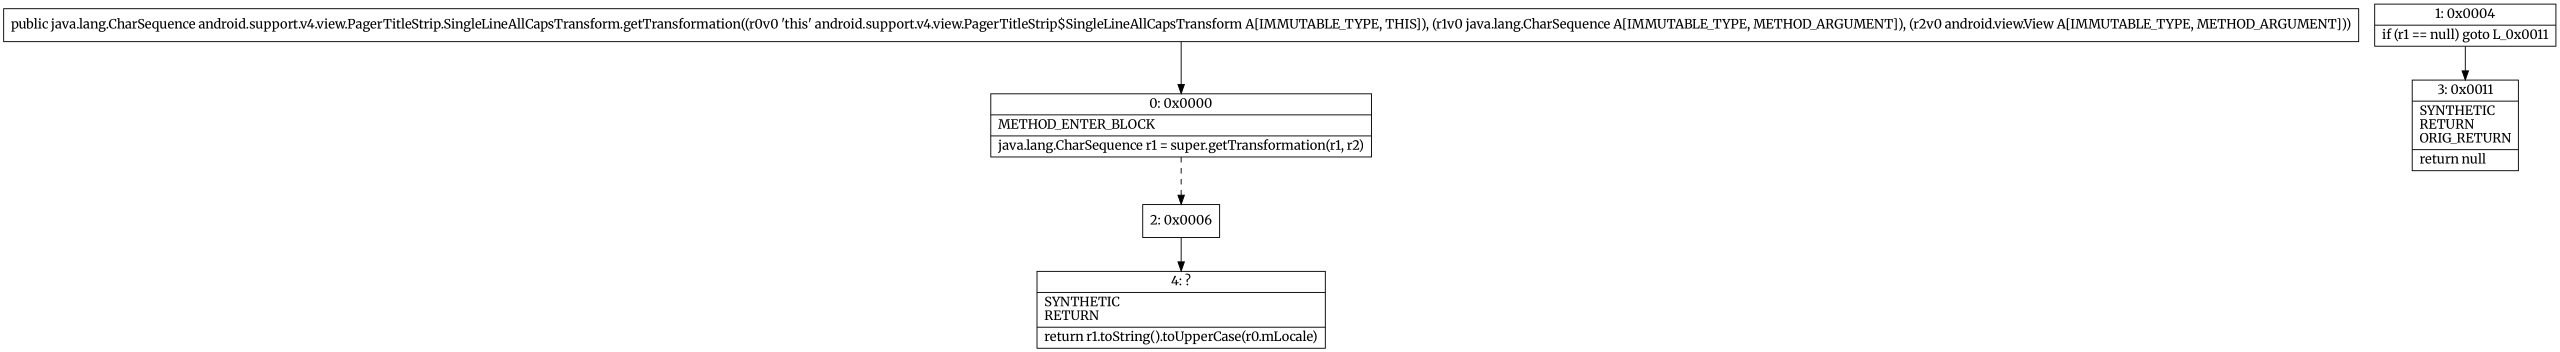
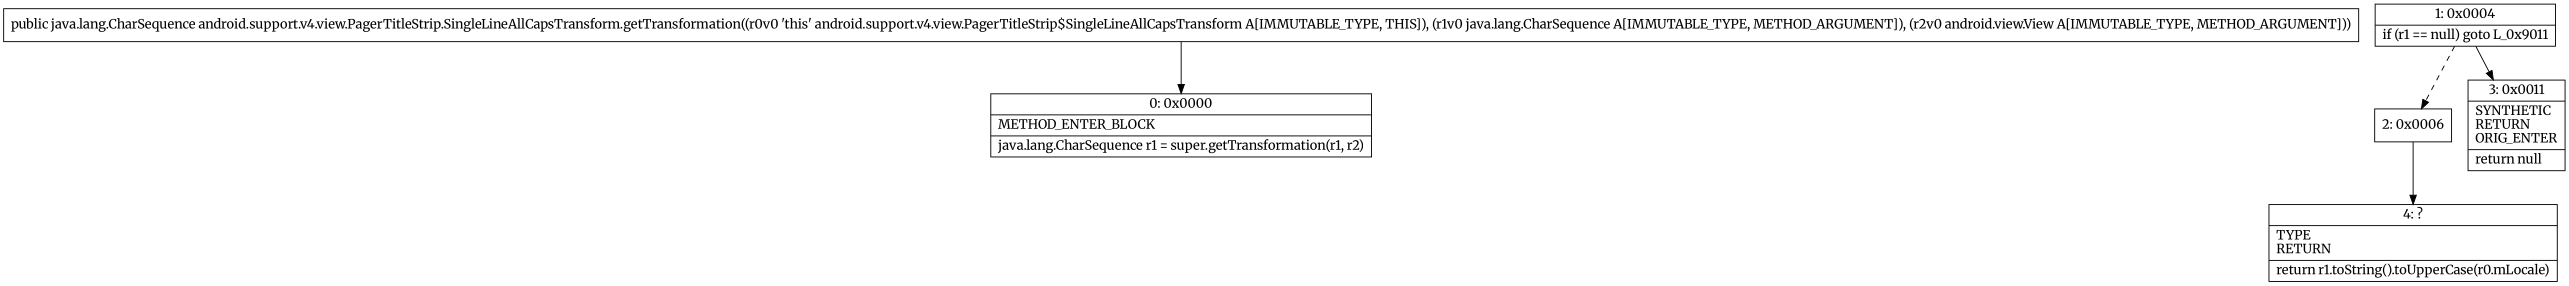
  digraph {
    fontname=Merriweather
    node [fontname=Merriweather shape=record]
    edge [fontname=Merriweather]
    n1 [label="{0\:\ 0x0000|METHOD_ENTER_BLOCK\l|java.lang.CharSequence r1 = super.getTransformation(r1, r2)\l}"]
-   n2 [label="{1\:\ 0x0004|if (r1 == null) goto L_0x0011\l}"]
+   n2 [label="{1\:\ 0x0004|if (r1 == null) goto L_0x9011\l}"]
    n3 [label="{2\:\ 0x0006}"]
-   n4 [label="{3\:\ 0x0011|SYNTHETIC\lRETURN\lORIG_RETURN\l|return null\l}"]
-   n5 [label="{4\:\ ?|SYNTHETIC\lRETURN\l|return r1.toString().toUpperCase(r0.mLocale)\l}"]
+   n4 [label="{3\:\ 0x0011|SYNTHETIC\lRETURN\lORIG_ENTER\l|return null\l}"]
+   n5 [label="{4\:\ ?|TYPE\lRETURN\l|return r1.toString().toUpperCase(r0.mLocale)\l}"]
    n6 [label="{public java.lang.CharSequence android.support.v4.view.PagerTitleStrip.SingleLineAllCapsTransform.getTransformation((r0v0 'this' android.support.v4.view.PagerTitleStrip$SingleLineAllCapsTransform A[IMMUTABLE_TYPE, THIS]), (r1v0 java.lang.CharSequence A[IMMUTABLE_TYPE, METHOD_ARGUMENT]), (r2v0 android.view.View A[IMMUTABLE_TYPE, METHOD_ARGUMENT])) }"]
-   n1 -> n3 [style=dashed]
+   n2 -> n3 [style=dashed]
    n2 -> n4
    n3 -> n5
    n6 -> n1
  }
